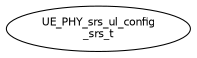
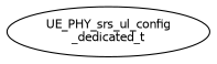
  digraph {
    rankdir=LR
-   n1 [color=black fillcolor=white fontname=Helvetica fontsize=10 height=0.2 label="UE_PHY_srs_ul_config\l_srs_t" shape=ellipse style=filled width=0.4]
+   n1 [color=black fillcolor=white fontname=Helvetica fontsize=10 height=0.2 label="UE_PHY_srs_ul_config\l_dedicated_t" shape=ellipse style=filled width=0.4]
  }
